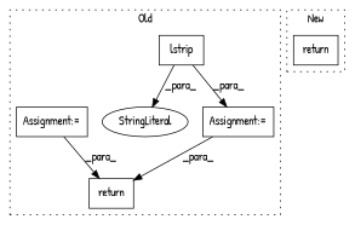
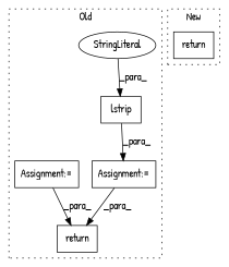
  digraph {
    fontname="Patrick Hand"
    node [a=7 l=1 shape=box fontname="Patrick Hand"]
    edge [fontname="Patrick Hand"]
    n1 [a=32 l="7,1" label=lstrip s="5118,5128"]
    n2 [a=45 l=3 label=StringLiteral s=5125 shape=ellipse]
    n3 [label="Assignment:=" s=5076]
    n4 [a=41 l=7 label=return s=5295]
    n5 [label="Assignment:=" s=5030]
    n6 [a=41 l=7 label=return s=5773]
    subgraph cluster_1 {
      label=Old
      style=dotted
      n1
      n2
      n3
      n4
      n5
    }
    subgraph cluster_2 {
      label=New
      style=dotted
      n6
    }
    n1 -> n3 [label=_para_]
-   n1 -> n2 [label=_para_]
+   n2 -> n1 [label=_para_]
    n3 -> n4 [label=_para_]
    n5 -> n4 [label=_para_]
  }
